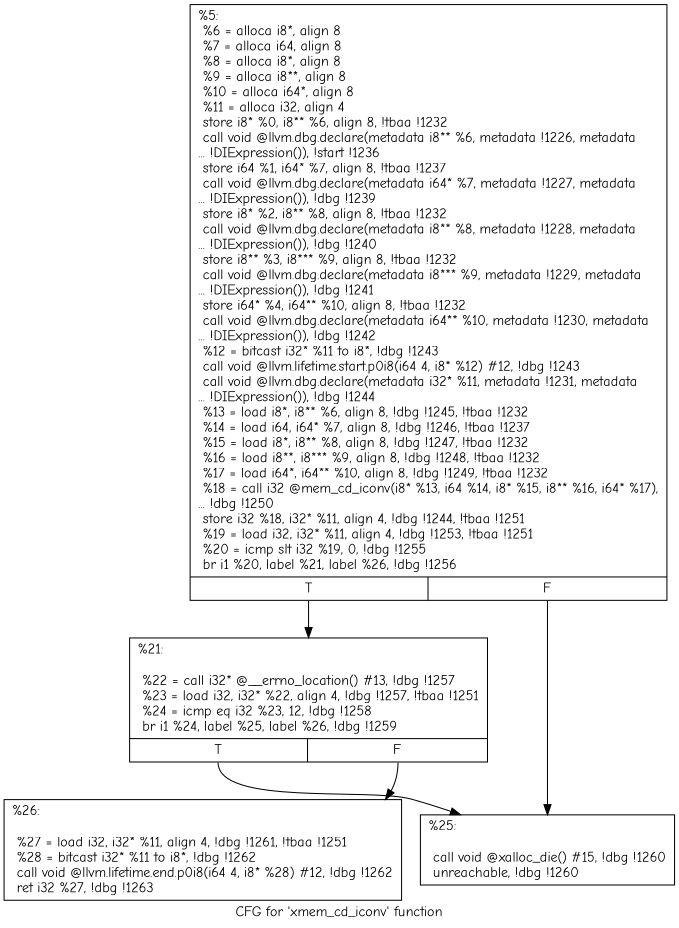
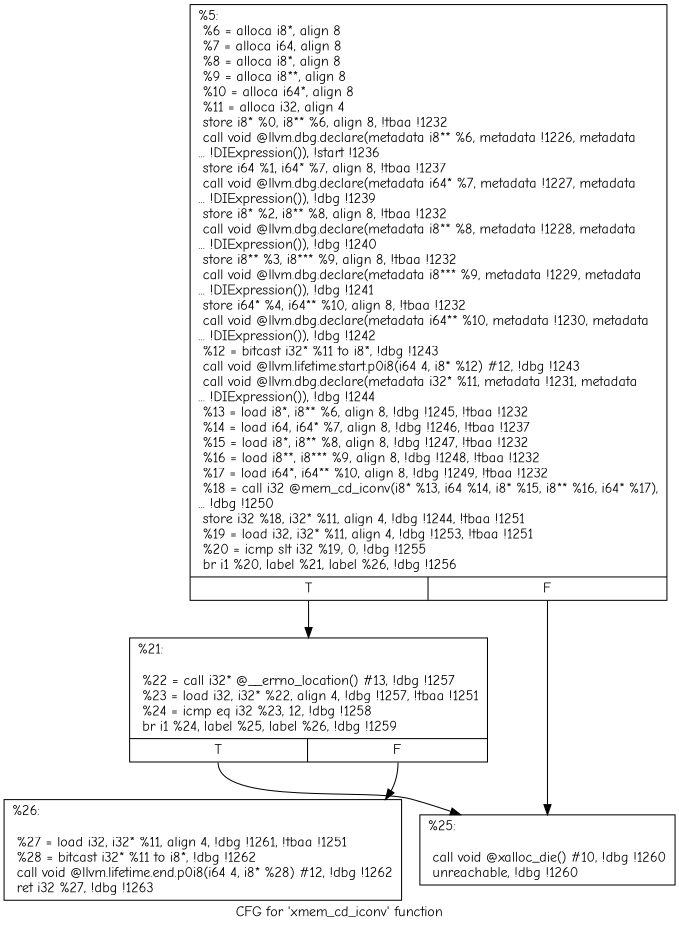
  digraph {
    fontname="Comic Neue"
    label="CFG for 'xmem_cd_iconv' function"
    node [fontname="Comic Neue" shape=record]
    edge [fontname="Comic Neue" tailport=s0]
    n1 [label="{%5:\l  %6 = alloca i8*, align 8\l  %7 = alloca i64, align 8\l  %8 = alloca i8*, align 8\l  %9 = alloca i8**, align 8\l  %10 = alloca i64*, align 8\l  %11 = alloca i32, align 4\l  store i8* %0, i8** %6, align 8, !tbaa !1232\l  call void @llvm.dbg.declare(metadata i8** %6, metadata !1226, metadata\l... !DIExpression()), !start !1236\l  store i64 %1, i64* %7, align 8, !tbaa !1237\l  call void @llvm.dbg.declare(metadata i64* %7, metadata !1227, metadata\l... !DIExpression()), !dbg !1239\l  store i8* %2, i8** %8, align 8, !tbaa !1232\l  call void @llvm.dbg.declare(metadata i8** %8, metadata !1228, metadata\l... !DIExpression()), !dbg !1240\l  store i8** %3, i8*** %9, align 8, !tbaa !1232\l  call void @llvm.dbg.declare(metadata i8*** %9, metadata !1229, metadata\l... !DIExpression()), !dbg !1241\l  store i64* %4, i64** %10, align 8, !tbaa !1232\l  call void @llvm.dbg.declare(metadata i64** %10, metadata !1230, metadata\l... !DIExpression()), !dbg !1242\l  %12 = bitcast i32* %11 to i8*, !dbg !1243\l  call void @llvm.lifetime.start.p0i8(i64 4, i8* %12) #12, !dbg !1243\l  call void @llvm.dbg.declare(metadata i32* %11, metadata !1231, metadata\l... !DIExpression()), !dbg !1244\l  %13 = load i8*, i8** %6, align 8, !dbg !1245, !tbaa !1232\l  %14 = load i64, i64* %7, align 8, !dbg !1246, !tbaa !1237\l  %15 = load i8*, i8** %8, align 8, !dbg !1247, !tbaa !1232\l  %16 = load i8**, i8*** %9, align 8, !dbg !1248, !tbaa !1232\l  %17 = load i64*, i64** %10, align 8, !dbg !1249, !tbaa !1232\l  %18 = call i32 @mem_cd_iconv(i8* %13, i64 %14, i8* %15, i8** %16, i64* %17),\l... !dbg !1250\l  store i32 %18, i32* %11, align 4, !dbg !1244, !tbaa !1251\l  %19 = load i32, i32* %11, align 4, !dbg !1253, !tbaa !1251\l  %20 = icmp slt i32 %19, 0, !dbg !1255\l  br i1 %20, label %21, label %26, !dbg !1256\l|{<s0>T|<s1>F}}"]
    n2 [label="{%21:\l\l  %22 = call i32* @__errno_location() #13, !dbg !1257\l  %23 = load i32, i32* %22, align 4, !dbg !1257, !tbaa !1251\l  %24 = icmp eq i32 %23, 12, !dbg !1258\l  br i1 %24, label %25, label %26, !dbg !1259\l|{<s0>T|<s1>F}}"]
-   n3 [label="{%25:\l\l  call void @xalloc_die() #15, !dbg !1260\l  unreachable, !dbg !1260\l}"]
+   n3 [label="{%25:\l\l  call void @xalloc_die() #10, !dbg !1260\l  unreachable, !dbg !1260\l}"]
    n4 [label="{%26:\l\l  %27 = load i32, i32* %11, align 4, !dbg !1261, !tbaa !1251\l  %28 = bitcast i32* %11 to i8*, !dbg !1262\l  call void @llvm.lifetime.end.p0i8(i64 4, i8* %28) #12, !dbg !1262\l  ret i32 %27, !dbg !1263\l}"]
    n1 -> n2
    n1 -> n3 [tailport=s1]
    n2 -> n3
    n2 -> n4 [tailport=s1]
  }
